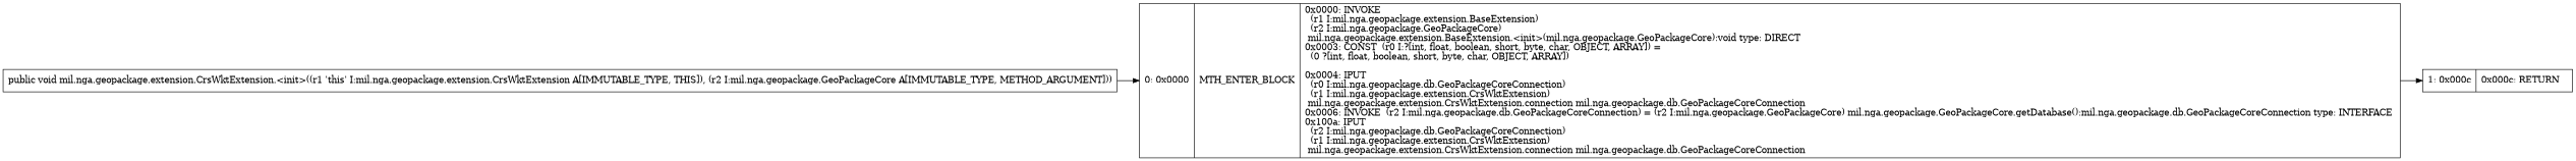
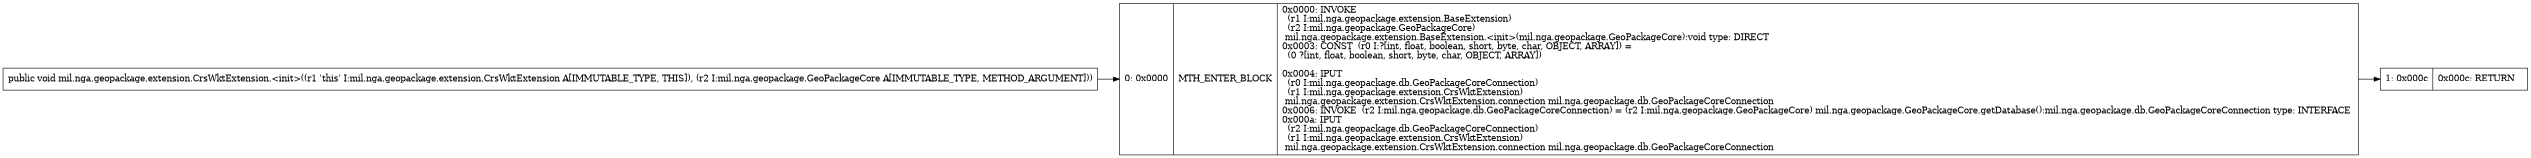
  digraph {
    rankdir=LR
    node [shape=record]
-   n1 [label="{0\:\ 0x0000|MTH_ENTER_BLOCK\l|0x0000: INVOKE  \l  (r1 I:mil.nga.geopackage.extension.BaseExtension)\l  (r2 I:mil.nga.geopackage.GeoPackageCore)\l mil.nga.geopackage.extension.BaseExtension.\<init\>(mil.nga.geopackage.GeoPackageCore):void type: DIRECT \l0x0003: CONST  (r0 I:?[int, float, boolean, short, byte, char, OBJECT, ARRAY]) = \l  (0 ?[int, float, boolean, short, byte, char, OBJECT, ARRAY])\l \l0x0004: IPUT  \l  (r0 I:mil.nga.geopackage.db.GeoPackageCoreConnection)\l  (r1 I:mil.nga.geopackage.extension.CrsWktExtension)\l mil.nga.geopackage.extension.CrsWktExtension.connection mil.nga.geopackage.db.GeoPackageCoreConnection \l0x0006: INVOKE  (r2 I:mil.nga.geopackage.db.GeoPackageCoreConnection) = (r2 I:mil.nga.geopackage.GeoPackageCore) mil.nga.geopackage.GeoPackageCore.getDatabase():mil.nga.geopackage.db.GeoPackageCoreConnection type: INTERFACE \l0x100a: IPUT  \l  (r2 I:mil.nga.geopackage.db.GeoPackageCoreConnection)\l  (r1 I:mil.nga.geopackage.extension.CrsWktExtension)\l mil.nga.geopackage.extension.CrsWktExtension.connection mil.nga.geopackage.db.GeoPackageCoreConnection \l}"]
+   n1 [label="{0\:\ 0x0000|MTH_ENTER_BLOCK\l|0x0000: INVOKE  \l  (r1 I:mil.nga.geopackage.extension.BaseExtension)\l  (r2 I:mil.nga.geopackage.GeoPackageCore)\l mil.nga.geopackage.extension.BaseExtension.\<init\>(mil.nga.geopackage.GeoPackageCore):void type: DIRECT \l0x0003: CONST  (r0 I:?[int, float, boolean, short, byte, char, OBJECT, ARRAY]) = \l  (0 ?[int, float, boolean, short, byte, char, OBJECT, ARRAY])\l \l0x0004: IPUT  \l  (r0 I:mil.nga.geopackage.db.GeoPackageCoreConnection)\l  (r1 I:mil.nga.geopackage.extension.CrsWktExtension)\l mil.nga.geopackage.extension.CrsWktExtension.connection mil.nga.geopackage.db.GeoPackageCoreConnection \l0x0006: INVOKE  (r2 I:mil.nga.geopackage.db.GeoPackageCoreConnection) = (r2 I:mil.nga.geopackage.GeoPackageCore) mil.nga.geopackage.GeoPackageCore.getDatabase():mil.nga.geopackage.db.GeoPackageCoreConnection type: INTERFACE \l0x000a: IPUT  \l  (r2 I:mil.nga.geopackage.db.GeoPackageCoreConnection)\l  (r1 I:mil.nga.geopackage.extension.CrsWktExtension)\l mil.nga.geopackage.extension.CrsWktExtension.connection mil.nga.geopackage.db.GeoPackageCoreConnection \l}"]
    n2 [label="{1\:\ 0x000c|0x000c: RETURN   \l}"]
    n3 [label="{public void mil.nga.geopackage.extension.CrsWktExtension.\<init\>((r1 'this' I:mil.nga.geopackage.extension.CrsWktExtension A[IMMUTABLE_TYPE, THIS]), (r2 I:mil.nga.geopackage.GeoPackageCore A[IMMUTABLE_TYPE, METHOD_ARGUMENT])) }"]
    n1 -> n2
    n3 -> n1
  }
